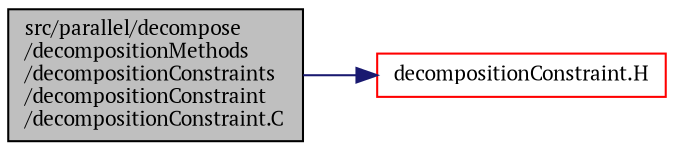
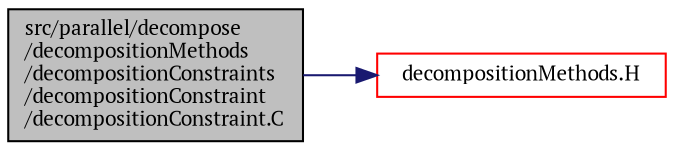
  digraph {
    rankdir=LR
    fontname="PT Serif"
    node [fontname="PT Serif" fontsize=10 shape=record]
    n1 [color=black fillcolor=grey75 fontcolor=black height=0.2 label="src/parallel/decompose\l/decompositionMethods\l/decompositionConstraints\l/decompositionConstraint\l/decompositionConstraint.C" style=filled width=0.4]
-   n2 [color=red height=0.2 label="decompositionConstraint.H" width=0.4]
+   n2 [color=red height=0.2 label="decompositionMethods.H" width=0.4]
    n1 -> n2 [color=midnightblue fontname="PT Serif" fontsize=10 labelfontname=Helvetica labelfontsize=10 style=solid]
  }
